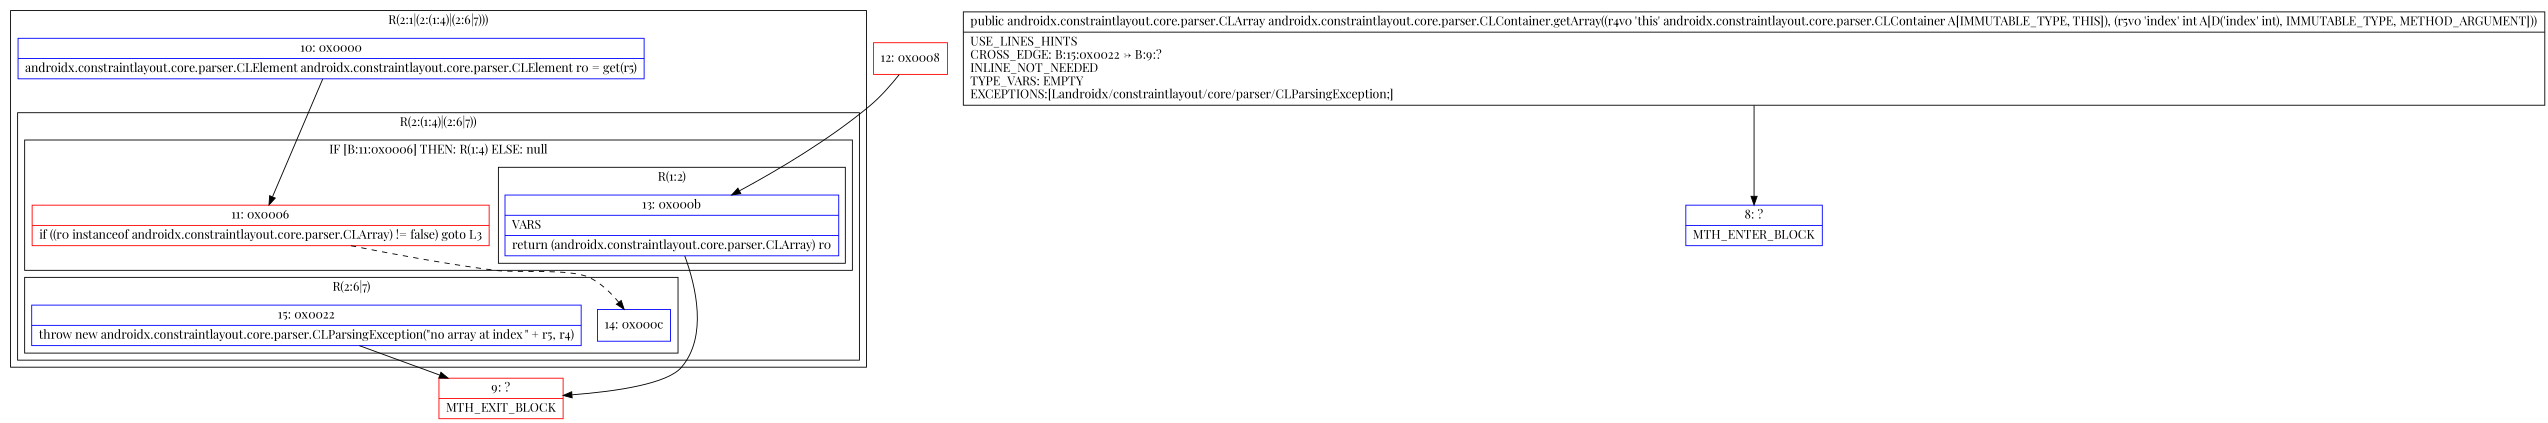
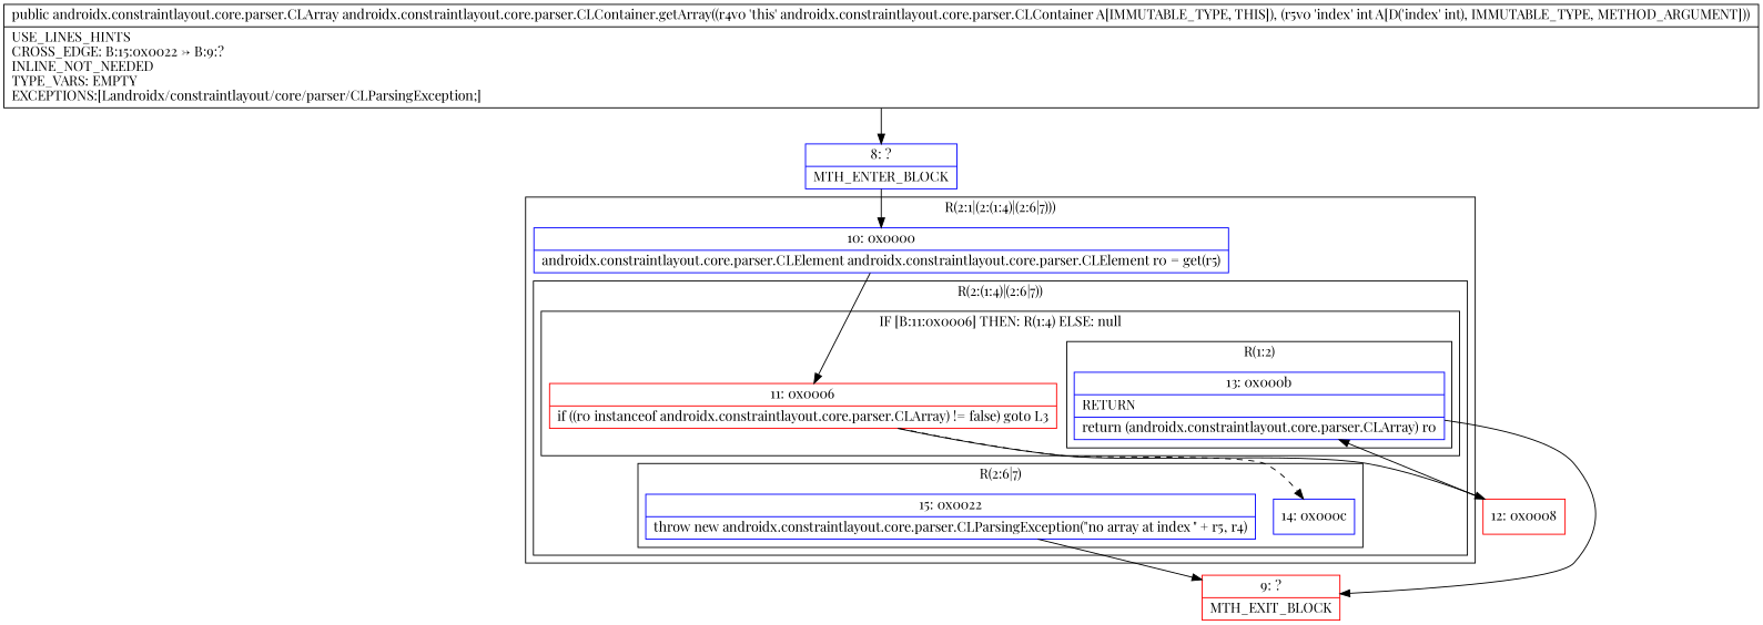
  digraph {
    fontname="Playfair Display"
    node [color=blue fontname="Playfair Display" shape=record]
    edge [fontname="Playfair Display"]
-   n1 [label="{13\:\ 0x000b|VARS\l|return (androidx.constraintlayout.core.parser.CLArray) r0\l}"]
+   n1 [label="{13\:\ 0x000b|RETURN\l|return (androidx.constraintlayout.core.parser.CLArray) r0\l}"]
    n2 [color=red label="{11\:\ 0x0006|if ((r0 instanceof androidx.constraintlayout.core.parser.CLArray) != false) goto L3\l}"]
    n3 [label="{14\:\ 0x000c}"]
    n4 [label="{15\:\ 0x0022|throw new androidx.constraintlayout.core.parser.CLParsingException(\"no array at index \" + r5, r4)\l}"]
    n5 [label="{10\:\ 0x0000|androidx.constraintlayout.core.parser.CLElement androidx.constraintlayout.core.parser.CLElement r0 = get(r5)\l}"]
    n6 [color=red label="{9\:\ ?|MTH_EXIT_BLOCK\l}"]
    n7 [color=red label="{12\:\ 0x0008}"]
    n8 [label="{8\:\ ?|MTH_ENTER_BLOCK\l}"]
    n9 [label="{public androidx.constraintlayout.core.parser.CLArray androidx.constraintlayout.core.parser.CLContainer.getArray((r4v0 'this' androidx.constraintlayout.core.parser.CLContainer A[IMMUTABLE_TYPE, THIS]), (r5v0 'index' int A[D('index' int), IMMUTABLE_TYPE, METHOD_ARGUMENT]))  | USE_LINES_HINTS\lCROSS_EDGE: B:15:0x0022 \-\> B:9:?\lINLINE_NOT_NEEDED\lTYPE_VARS: EMPTY\lEXCEPTIONS:[Landroidx\/constraintlayout\/core\/parser\/CLParsingException;]\l}" color=""]
    subgraph cluster_1 {
      label="R(2:1|(2:(1:4)|(2:6|7)))"
      n5
      subgraph cluster_2 {
        label="R(2:(1:4)|(2:6|7))"
        subgraph cluster_3 {
          label="IF [B:11:0x0006] THEN: R(1:4) ELSE: null"
          n2
          subgraph cluster_4 {
            label="R(1:2)"
            n1
          }
        }
        subgraph cluster_5 {
          label="R(2:6|7)"
          n3
          n4
        }
      }
    }
    n1 -> n6
    n2 -> n3 [style=dashed]
+   n2 -> n7
    n4 -> n6
    n5 -> n2
    n7 -> n1
+   n8 -> n5
    n9 -> n8
  }
